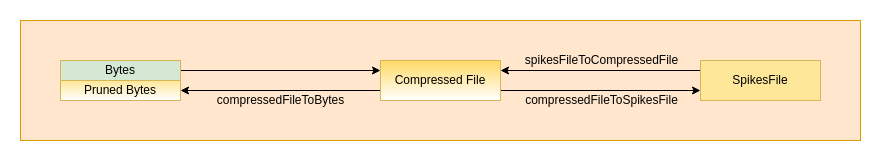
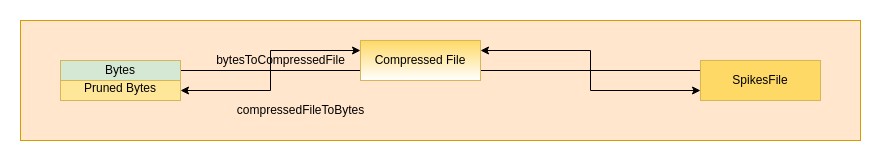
  <mxCell id="0" />
  <mxCell id="1" parent="0" />
  <mxCell id="2" value="" style="rounded=0;whiteSpace=wrap;html=1;fillColor=#ffe6cc;strokeColor=#d79b00;" parent="1" vertex="1"><mxGeometry x="20" y="20" width="840" height="120" as="geometry" /></mxCell>
  <mxCell id="3" style="edgeStyle=orthogonalEdgeStyle;rounded=0;orthogonalLoop=1;jettySize=auto;html=1;exitX=1;exitY=0.25;exitDx=0;exitDy=0;entryX=0;entryY=0.25;entryDx=0;entryDy=0;" parent="1" source="4" target="9" edge="1"><mxGeometry relative="1" as="geometry" /></mxCell>
  <mxCell id="4" value="Bytes&lt;br&gt;Pruned Bytes" style="rounded=0;whiteSpace=wrap;html=1;fillColor=#FFE799;strokeColor=#d6b656;" parent="1" vertex="1"><mxGeometry y="60" width="120" height="40" as="geometry" x="60" /></mxCell>
  <mxCell id="5" style="edgeStyle=orthogonalEdgeStyle;rounded=0;orthogonalLoop=1;jettySize=auto;html=1;exitX=0;exitY=0.25;exitDx=0;exitDy=0;entryX=1;entryY=0.25;entryDx=0;entryDy=0;" parent="1" source="6" target="9" edge="1"><mxGeometry relative="1" as="geometry" /></mxCell>
- <mxCell id="6" value="SpikesFile" style="rounded=0;whiteSpace=wrap;html=1;fillColor=#FFE799;strokeColor=#d6b656;" parent="1" vertex="1"><mxGeometry x="700" y="60" width="120" height="40" as="geometry" /></mxCell>
+ <mxCell id="6" value="SpikesFile" style="rounded=0;whiteSpace=wrap;html=1;fillColor=#ffd966;strokeColor=#d6b656;" parent="1" vertex="1"><mxGeometry x="700" y="60" width="120" height="40" as="geometry" /></mxCell>
  <mxCell id="7" style="edgeStyle=orthogonalEdgeStyle;rounded=0;orthogonalLoop=1;jettySize=auto;html=1;exitX=0;exitY=0.75;exitDx=0;exitDy=0;entryX=1;entryY=0.75;entryDx=0;entryDy=0;" parent="1" source="9" target="4" edge="1"><mxGeometry relative="1" as="geometry" /></mxCell>
  <mxCell id="8" style="edgeStyle=orthogonalEdgeStyle;rounded=0;orthogonalLoop=1;jettySize=auto;html=1;exitX=1;exitY=0.75;exitDx=0;exitDy=0;entryX=0;entryY=0.75;entryDx=0;entryDy=0;" parent="1" source="9" target="6" edge="1"><mxGeometry relative="1" as="geometry" /></mxCell>
- <mxCell id="9" value="Compressed File" style="rounded=0;whiteSpace=wrap;html=1;fillColor=#FFD966;strokeColor=#d6b656;gradientColor=#FFFFFF;" parent="1" vertex="1"><mxGeometry x="380" y="60" width="120" height="40" as="geometry" /></mxCell>
- <mxCell id="10" value="spikesFileToCompressedFile" style="text;html=1;align=center;verticalAlign=middle;resizable=0;points=[];autosize=1;strokeColor=none;fillColor=none;" parent="1" vertex="1"><mxGeometry x="516" y="50" width="170" height="20" as="geometry" /></mxCell>
- <mxCell id="12" value="compressedFileToSpikesFile" style="text;html=1;align=center;verticalAlign=middle;resizable=0;points=[];autosize=1;strokeColor=none;fillColor=none;" parent="1" vertex="1"><mxGeometry x="516" y="90" width="170" height="20" as="geometry" /></mxCell>
- <mxCell id="13" value="compressedFileToBytes" style="text;html=1;align=center;verticalAlign=middle;resizable=0;points=[];autosize=1;strokeColor=none;fillColor=none;" parent="1" vertex="1"><mxGeometry x="210" y="90" width="140" height="20" as="geometry" /></mxCell>
- <mxCell id="14" value="Pruned Bytes" style="rounded=0;whiteSpace=wrap;html=1;fillColor=#FFE799;strokeColor=#D6B656;gradientColor=#ffffff;shadow=0;" parent="1" vertex="1"><mxGeometry y="80" width="120" height="20" as="geometry" x="60" /></mxCell>
+ <mxCell id="9" value="Compressed File" style="rounded=0;whiteSpace=wrap;html=1;fillColor=#FFD966;strokeColor=#d6b656;gradientColor=#FFFFFF;" parent="1" vertex="1"><mxGeometry x="360" y="40" width="120" height="40" as="geometry" /></mxCell>
+ <mxCell id="11" value="bytesToCompressedFile" style="text;html=1;align=center;verticalAlign=middle;resizable=0;points=[];autosize=1;strokeColor=none;fillColor=none;" parent="1" vertex="1"><mxGeometry x="210" y="50" width="140" height="20" as="geometry" /></mxCell>
+ <mxCell id="13" value="compressedFileToBytes" style="text;html=1;align=center;verticalAlign=middle;resizable=0;points=[];autosize=1;strokeColor=none;fillColor=none;" parent="1" vertex="1"><mxGeometry x="230" y="100" width="140" height="20" as="geometry" /></mxCell>
  <mxCell id="15" value="Bytes" style="rounded=0;whiteSpace=wrap;html=1;fillColor=#d5e8d4;strokeColor=#d6b656;" parent="1" vertex="1"><mxGeometry y="60" width="120" height="20" as="geometry" x="60" /></mxCell>
